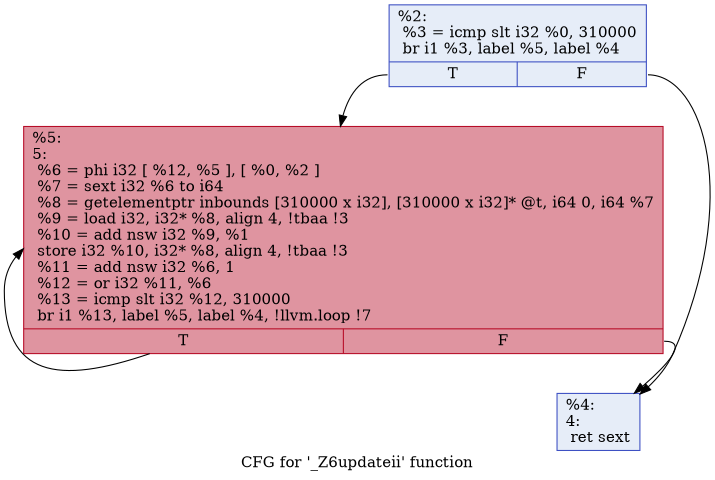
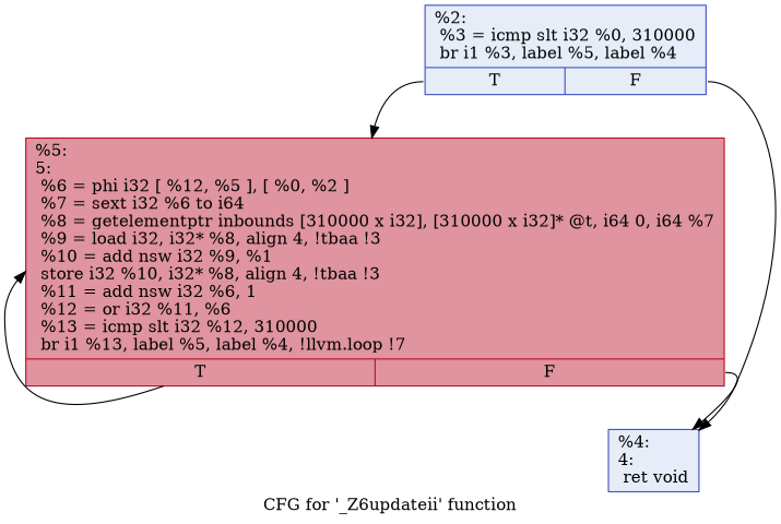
  digraph {
    label="CFG for '_Z6updateii' function"
    node [color="#3d50c3ff" fillcolor="#c7d7f070" shape=record style=filled]
    edge [tailport=s0]
    n1 [label="{%2:\l  %3 = icmp slt i32 %0, 310000\l  br i1 %3, label %5, label %4\l|{<s0>T|<s1>F}}"]
    n2 [color="#b70d28ff" fillcolor="#b70d2870" label="{%5:\l5:                                                \l  %6 = phi i32 [ %12, %5 ], [ %0, %2 ]\l  %7 = sext i32 %6 to i64\l  %8 = getelementptr inbounds [310000 x i32], [310000 x i32]* @t, i64 0, i64 %7\l  %9 = load i32, i32* %8, align 4, !tbaa !3\l  %10 = add nsw i32 %9, %1\l  store i32 %10, i32* %8, align 4, !tbaa !3\l  %11 = add nsw i32 %6, 1\l  %12 = or i32 %11, %6\l  %13 = icmp slt i32 %12, 310000\l  br i1 %13, label %5, label %4, !llvm.loop !7\l|{<s0>T|<s1>F}}"]
-   n3 [label="{%4:\l4:                                                \l  ret sext\l}"]
+   n3 [label="{%4:\l4:                                                \l  ret void\l}"]
    n1 -> n2
    n1 -> n3 [tailport=s1]
    n2 -> n2
    n2 -> n3 [tailport=s1]
  }
